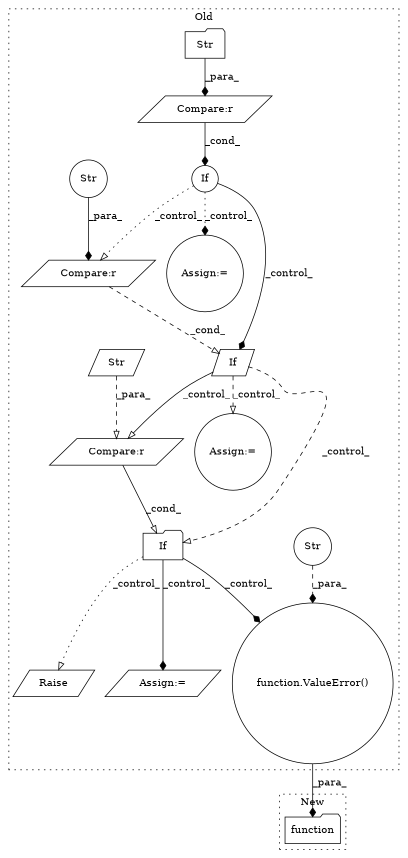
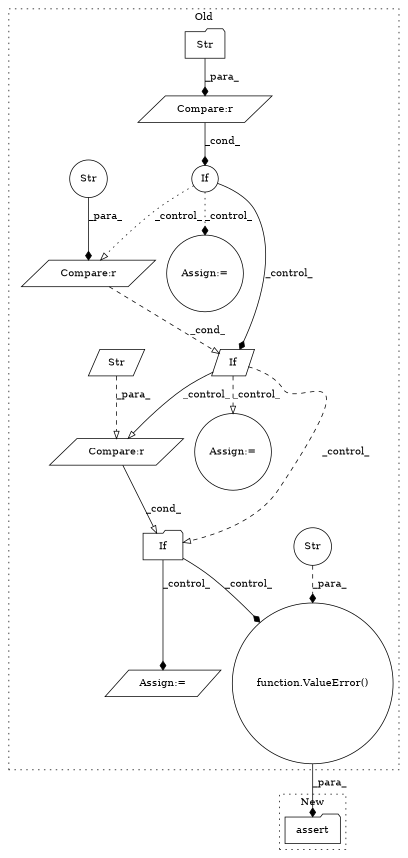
  digraph {
    node [a=66 l=3 s=9848 shape=parallelogram]
    edge [arrowhead=diamond style=solid]
    n1 [a=75 l="11,1" label="function.ValueError()" s="10063,10091" shape=circle]
-   n2 [a=91 l=6 label=Raise s=10057]
    n3 [l=17 label=Str s=10074 shape=circle]
    n4 [a=96 l=0 label=If shape=folder]
    n5 [a=40 l=11 label="Compare:r"]
    n6 [a=96 l=0 label=If s=9744]
    n7 [a=40 l=11 label="Compare:r" s=9744]
    n8 [a=96 label=If s=9637 shape=circle]
    n9 [a=40 l=11 label="Compare:r" s=9640]
    n10 [l=5 label=Str s=9646 shape=folder]
    n11 [l=5 label=Str s=9750 shape=circle]
    n12 [l=5 label=Str s=9854]
    n13 [a=68 label="Assign:=" s=9670 shape=circle]
    n14 [a=68 label="Assign:=" s=9774 shape=circle]
    n15 [a=68 label="Assign:=" s=9982]
-   n16 [a=65 l=7 label=function s=10481 shape=folder]
+   n16 [a=65 l=7 label=assert s=10481 shape=folder]
    subgraph cluster_1 {
      label=Old
      style=dotted
      n1
-     n2
      n3
      n4
      n5
      n6
      n7
      n8
      n9
      n10
      n11
      n12
      n13
      n14
      n15
    }
    subgraph cluster_2 {
      label=New
      style=dotted
      n16
    }
    n1 -> n16 [label=_para_]
    n3 -> n1 [label=_para_ style=dashed]
    n4 -> n1 [label=_control_]
-   n4 -> n2 [arrowhead=onormal label=_control_ style=dotted]
    n4 -> n15 [label=_control_]
    n5 -> n4 [arrowhead=onormal label=_cond_]
    n6 -> n4 [arrowhead=onormal label=_control_ style=dashed]
    n6 -> n5 [arrowhead=onormal label=_control_]
    n6 -> n14 [arrowhead=onormal label=_control_ style=dashed]
    n7 -> n6 [arrowhead=onormal label=_cond_ style=dashed]
    n8 -> n6 [label=_control_]
    n8 -> n7 [arrowhead=onormal label=_control_ style=dotted]
    n8 -> n13 [label=_control_ style=dotted]
    n9 -> n8 [label=_cond_]
    n10 -> n9 [label=_para_]
    n11 -> n7 [label=_para_]
    n12 -> n5 [arrowhead=onormal label=_para_ style=dashed]
  }
